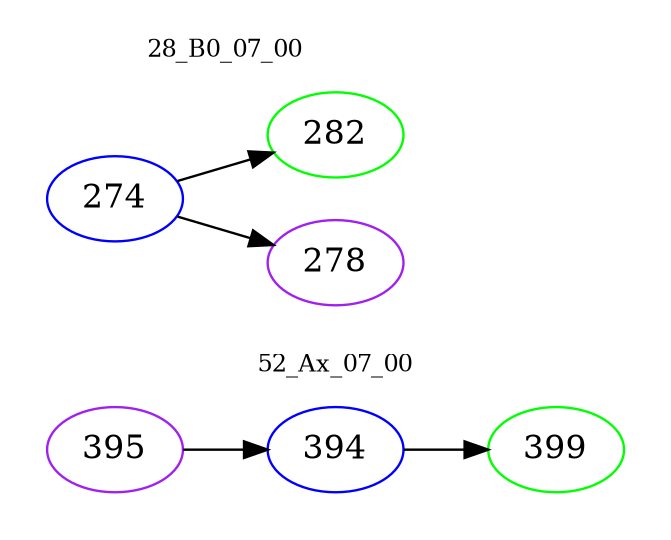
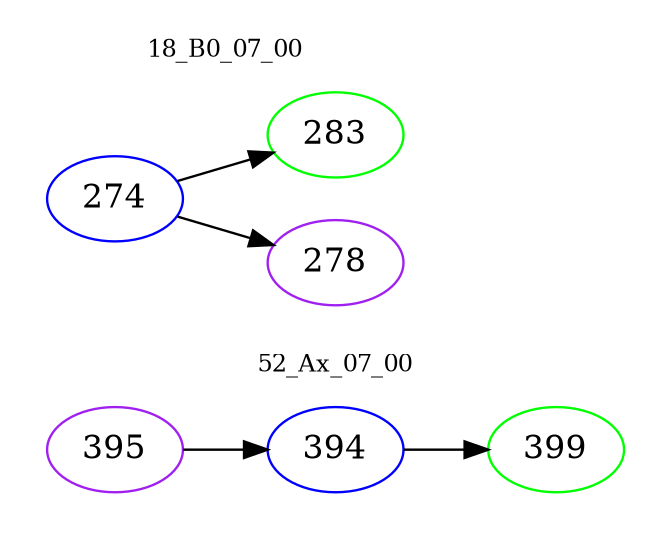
  digraph {
    rankdir=LR
    node [color=blue]
    edge [color=black]
    n1 [label=394]
    n2 [color=purple label=395]
    n3 [color=green label=399]
    n4 [label=274]
    n5 [color=purple label=278]
-   n6 [color=green label=282]
+   n6 [color=green label=283]
    subgraph cluster_1 {
      color=white
      fontsize=10
      label="52_Ax_07_00"
      n1
      n2
      n3
    }
    subgraph cluster_2 {
      color=white
      fontsize=10
-     label="28_B0_07_00"
+     label="18_B0_07_00"
      n4
      n5
      n6
    }
    n1 -> n3
    n2 -> n1
    n4 -> n5
    n4 -> n6
  }
